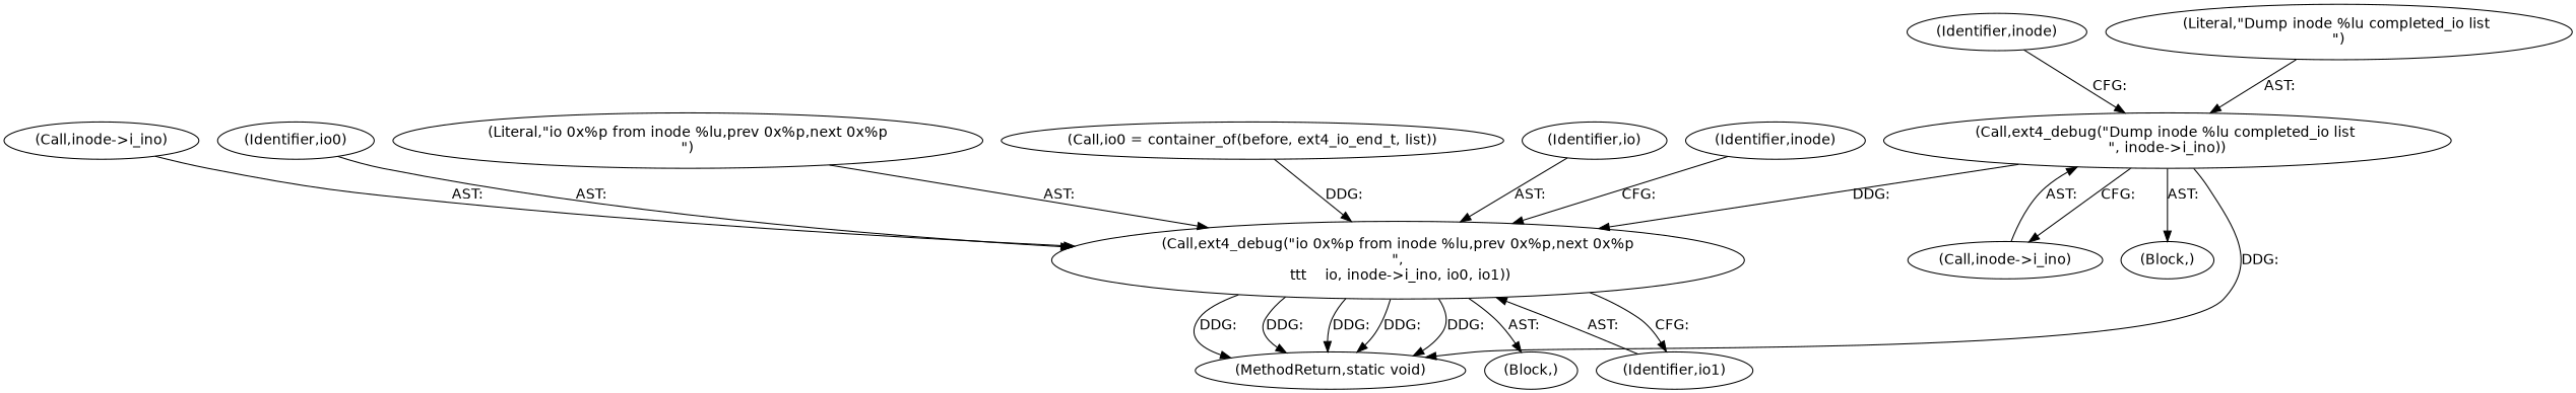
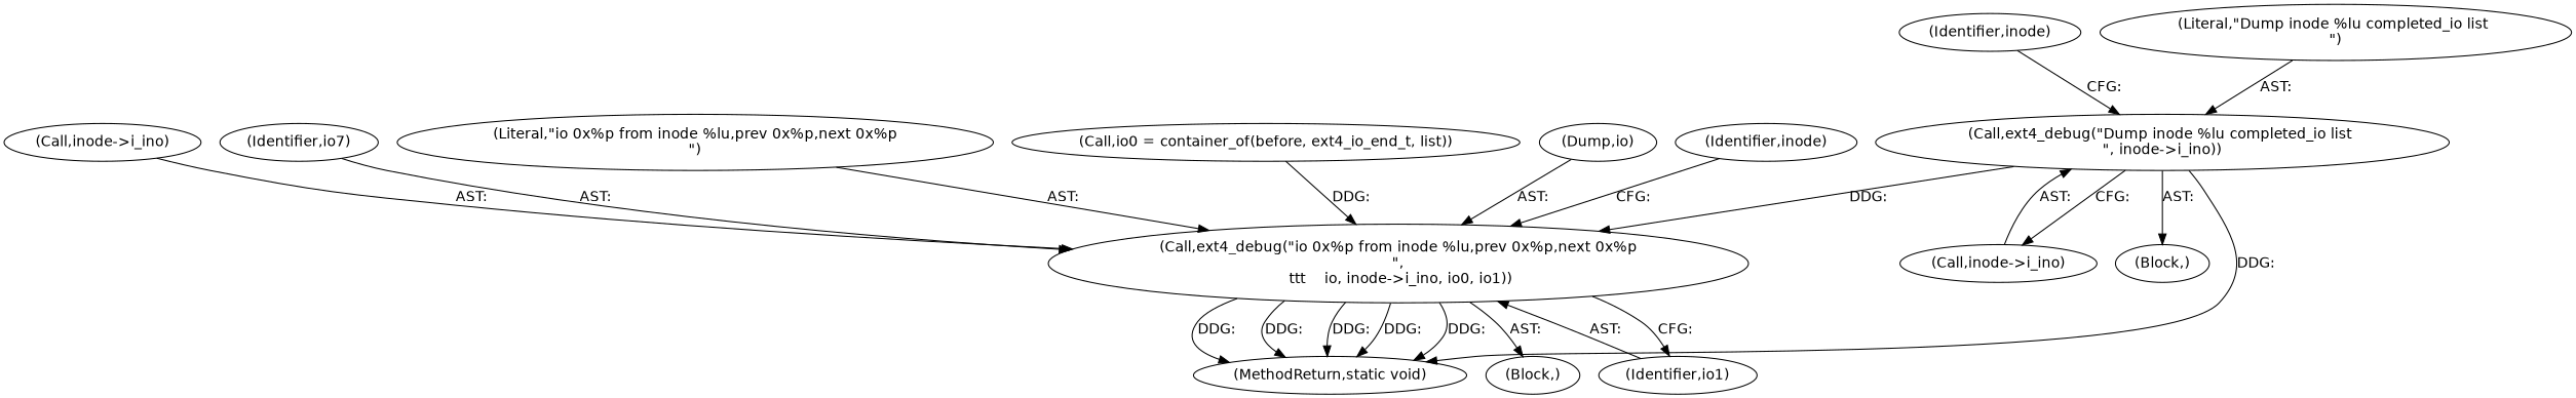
  digraph {
    fontname="DejaVu Sans"
    node [fontname="DejaVu Sans"]
    edge [fontname="DejaVu Sans"]
    n1 [label="(Call,ext4_debug(\"Dump inode %lu completed_io list \n\", inode->i_ino))"]
    n2 [label="(Call,ext4_debug(\"io 0x%p from inode %lu,prev 0x%p,next 0x%p\n\",\n \t\t\t    io, inode->i_ino, io0, io1))"]
    n3 [label="(MethodReturn,static void)"]
    n4 [label="(Call,inode->i_ino)"]
    n5 [label="(Block,)"]
    n6 [label="(Block,)"]
    n7 [label="(Identifier,io1)"]
    n8 [label="(Identifier,inode)"]
    n9 [label="(Call,inode->i_ino)"]
-   n10 [label="(Identifier,io0)"]
+   n10 [label="(Identifier,io7)"]
    n11 [label="(Literal,\"io 0x%p from inode %lu,prev 0x%p,next 0x%p\n\")"]
    n12 [label="(Call,io0 = container_of(before, ext4_io_end_t, list))"]
-   n13 [label="(Identifier,io)"]
+   n13 [label="(Dump,io)"]
    n14 [label="(Identifier,inode)"]
    n15 [label="(Literal,\"Dump inode %lu completed_io list \n\")"]
    n1 -> n2 [label="DDG: "]
    n1 -> n3 [label="DDG: "]
    n1 -> n4 [label="CFG: "]
    n1 -> n5 [label="AST: "]
    n2 -> n3 [label="DDG: "]
    n2 -> n3 [label="DDG: "]
    n2 -> n3 [label="DDG: "]
    n2 -> n3 [label="DDG: "]
    n2 -> n3 [label="DDG: "]
    n2 -> n6 [label="AST: "]
    n2 -> n7 [label="CFG: "]
    n4 -> n1 [label="AST: "]
    n7 -> n2 [label="AST: "]
    n8 -> n1 [label="CFG: "]
    n9 -> n2 [label="AST: "]
    n10 -> n2 [label="AST: "]
    n11 -> n2 [label="AST: "]
    n12 -> n2 [label="DDG: "]
    n13 -> n2 [label="AST: "]
    n14 -> n2 [label="CFG: "]
    n15 -> n1 [label="AST: "]
  }
